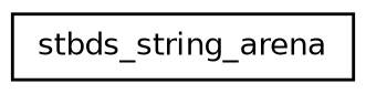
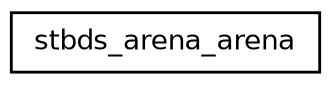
  digraph {
    rankdir=LR
-   n1 [color=black fillcolor=white fontname=Helvetica fontsize=10 height=0.2 label=stbds_string_arena shape=record style=filled width=0.4]
+   n1 [color=black fillcolor=white fontname=Helvetica fontsize=10 height=0.2 label=stbds_arena_arena shape=record style=filled width=0.4]
  }
